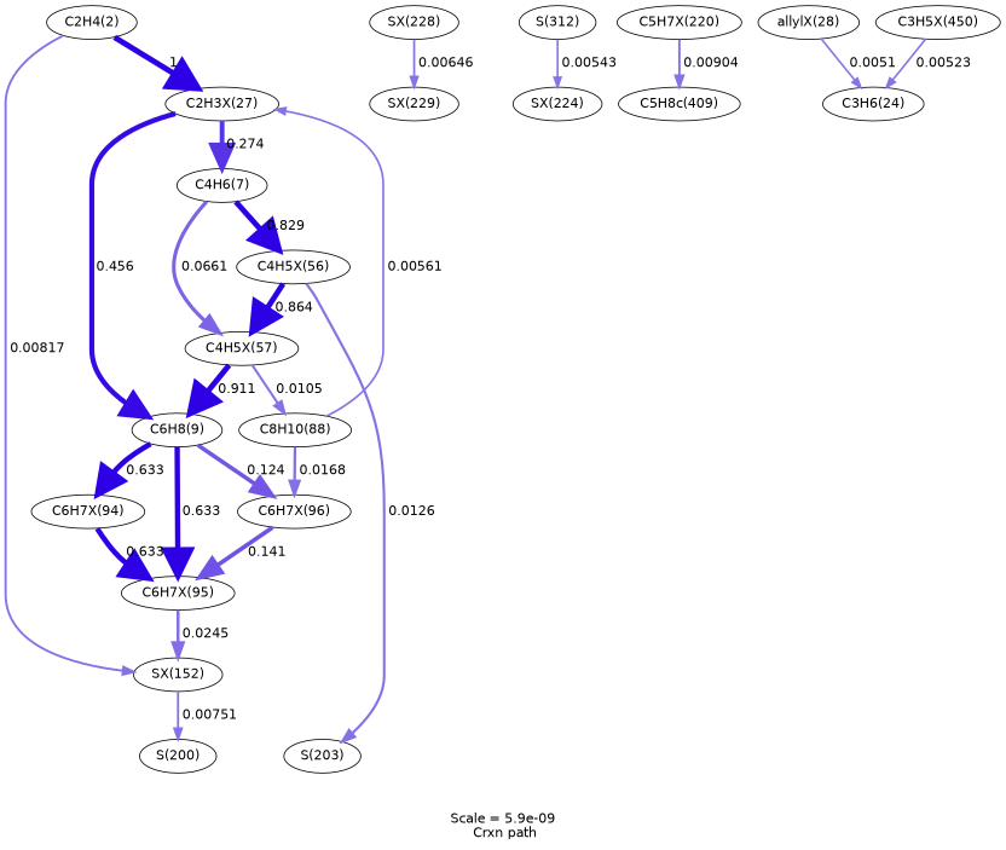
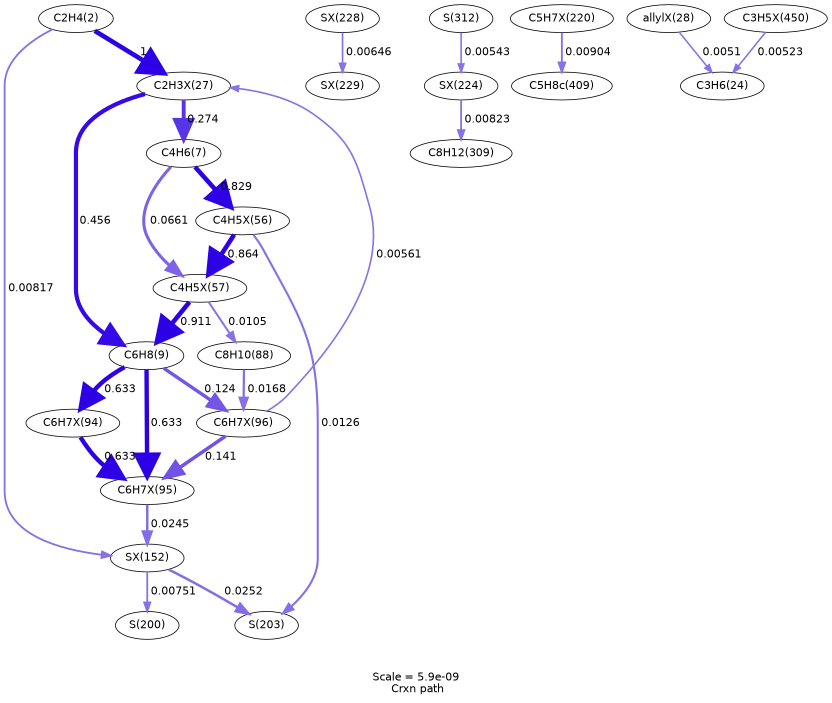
  digraph {
    fontname=Helvetica
    label="Scale = 5.9e-09\l Crxn path"
    node [fontname=Helvetica]
    edge [arrowsize=2.83 color="0.7, 0.508, 0.9" fontname=Helvetica style="setlinewidth(5.65)"]
    n1 [label="C2H4(2)"]
    n2 [label="C2H3X(27)"]
    n3 [label="SX(152)"]
    n4 [label="C4H6(7)"]
    n5 [label="C6H8(9)"]
    n6 [label="S(203)"]
    n7 [label="S(200)"]
    n8 [label="C4H5X(56)"]
    n9 [label="C4H5X(57)"]
    n10 [label="C6H7X(95)"]
    n11 [label="C6H7X(94)"]
    n12 [label="C6H7X(96)"]
    n13 [label="C8H10(88)"]
    n14 [label="SX(228)"]
    n15 [label="SX(229)"]
    n16 [label="S(312)"]
    n17 [label="SX(224)"]
+   n18 [label="C8H12(309)"]
    n19 [label="C5H7X(220)"]
    n20 [label="C5H8c(409)"]
    n21 [label="allylX(28)"]
    n22 [label="C3H6(24)"]
    n23 [label="C3H5X(450)"]
    n1 -> n2 [arrowsize=3 color="0.7, 1.5, 0.9" label=" 1" style="setlinewidth(6)"]
    n1 -> n3 [arrowsize=1.19 label=" 0.00817" style="setlinewidth(2.37)"]
    n2 -> n4 [arrowsize=2.51 color="0.7, 0.774, 0.9" label=" 0.274" style="setlinewidth(5.02)"]
    n2 -> n5 [arrowsize=2.7 color="0.7, 0.956, 0.9" label=" 0.456" style="setlinewidth(5.41)"]
+   n3 -> n6 [arrowsize=1.61 color="0.7, 0.525, 0.9" label=" 0.0252" style="setlinewidth(3.22)"]
    n3 -> n7 [arrowsize=1.15 label=" 0.00751" style="setlinewidth(2.31)"]
    n4 -> n8 [arrowsize=2.93 color="0.7, 1.33, 0.9" label=" 0.829" style="setlinewidth(5.86)"]
    n4 -> n9 [arrowsize=1.97 color="0.7, 0.566, 0.9" label=" 0.0661" style="setlinewidth(3.95)"]
    n5 -> n10 [color="0.7, 1.13, 0.9" label=" 0.633"]
    n5 -> n11 [color="0.7, 1.13, 0.9" label=" 0.633"]
    n5 -> n12 [arrowsize=2.21 color="0.7, 0.624, 0.9" label=" 0.124" style="setlinewidth(4.43)"]
    n8 -> n6 [arrowsize=1.35 color="0.7, 0.513, 0.9" label=" 0.0126" style="setlinewidth(2.7)"]
    n8 -> n9 [arrowsize=2.94 color="0.7, 1.36, 0.9" label=" 0.864" style="setlinewidth(5.89)"]
    n9 -> n5 [arrowsize=2.97 color="0.7, 1.41, 0.9" label=" 0.911" style="setlinewidth(5.93)"]
    n9 -> n13 [arrowsize=1.28 color="0.7, 0.511, 0.9" label=" 0.0105" style="setlinewidth(2.56)"]
    n10 -> n3 [arrowsize=1.6 color="0.7, 0.525, 0.9" label=" 0.0245" style="setlinewidth(3.2)"]
    n11 -> n10 [color="0.7, 1.13, 0.9" label=" 0.633"]
    n12 -> n10 [arrowsize=2.26 color="0.7, 0.641, 0.9" label=" 0.141" style="setlinewidth(4.52)"]
-   n13 -> n2 [arrowsize=1.04 color="0.7, 0.506, 0.9" label=" 0.00561" style="setlinewidth(2.09)"]
+   n12 -> n2 [arrowsize=1.04 color="0.7, 0.506, 0.9" label=" 0.00561" style="setlinewidth(2.09)"]
    n13 -> n12 [arrowsize=1.46 color="0.7, 0.517, 0.9" label=" 0.0168" style="setlinewidth(2.92)"]
    n14 -> n15 [arrowsize=1.1 color="0.7, 0.506, 0.9" label=" 0.00646" style="setlinewidth(2.19)"]
    n16 -> n17 [arrowsize=1.03 color="0.7, 0.505, 0.9" label=" 0.00543" style="setlinewidth(2.06)"]
+   n17 -> n18 [arrowsize=1.19 label=" 0.00823" style="setlinewidth(2.38)"]
    n19 -> n20 [arrowsize=1.22 color="0.7, 0.509, 0.9" label=" 0.00904" style="setlinewidth(2.45)"]
    n21 -> n22 [arrowsize=1.01 color="0.7, 0.505, 0.9" label=" 0.0051" style="setlinewidth(2.01)"]
    n23 -> n22 [arrowsize=1.02 color="0.7, 0.505, 0.9" label=" 0.00523" style="setlinewidth(2.03)"]
  }
